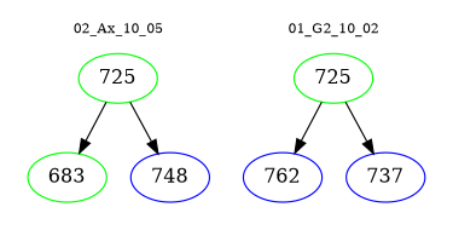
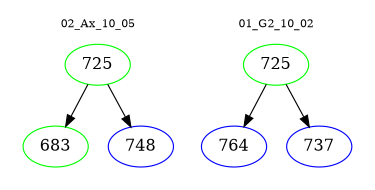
  digraph {
    node [color=green]
    edge [color=black]
    n1 [label=725]
    n2 [label=683]
    n3 [color=blue label=748]
    n4 [label=725]
-   n5 [color=blue label=762]
+   n5 [color=blue label=764]
    n6 [color=blue label=737]
    subgraph cluster_1 {
      color=white
      fontsize=10
      label="02_Ax_10_05"
      n1
      n2
      n3
    }
    subgraph cluster_2 {
      color=white
      fontsize=10
      label="01_G2_10_02"
      n4
      n5
      n6
    }
    n1 -> n2
    n1 -> n3
    n4 -> n5
    n4 -> n6
  }
